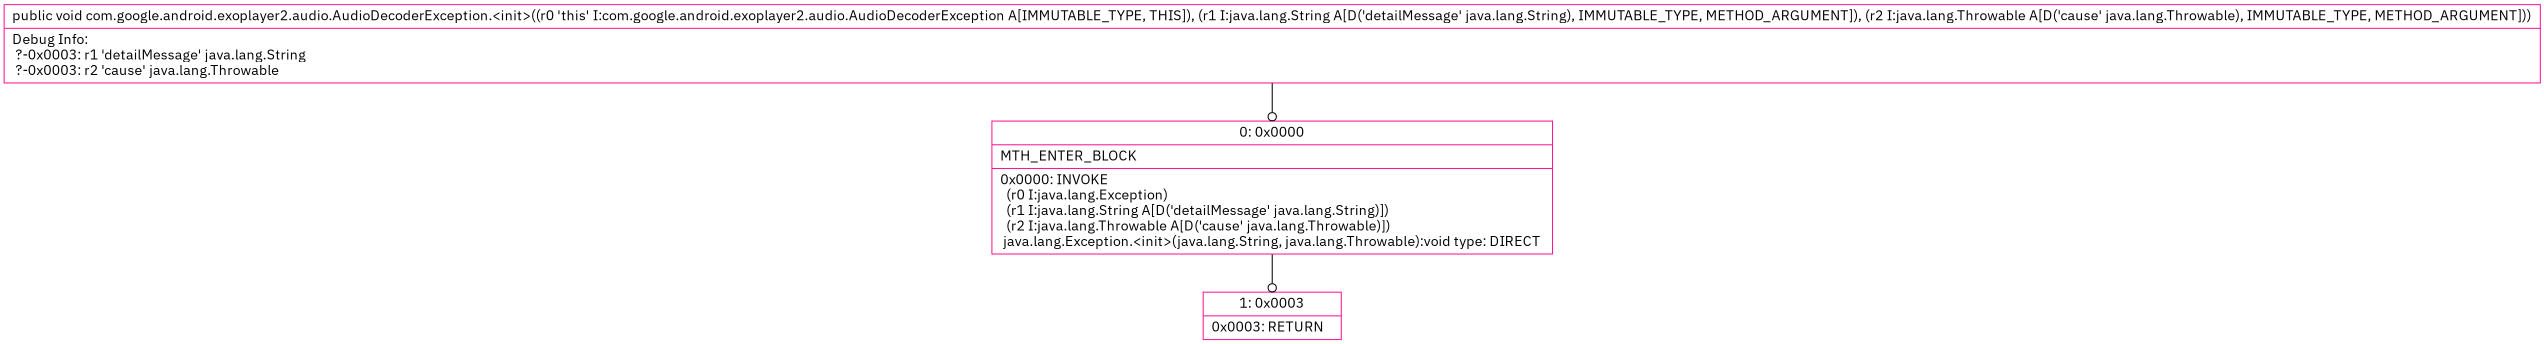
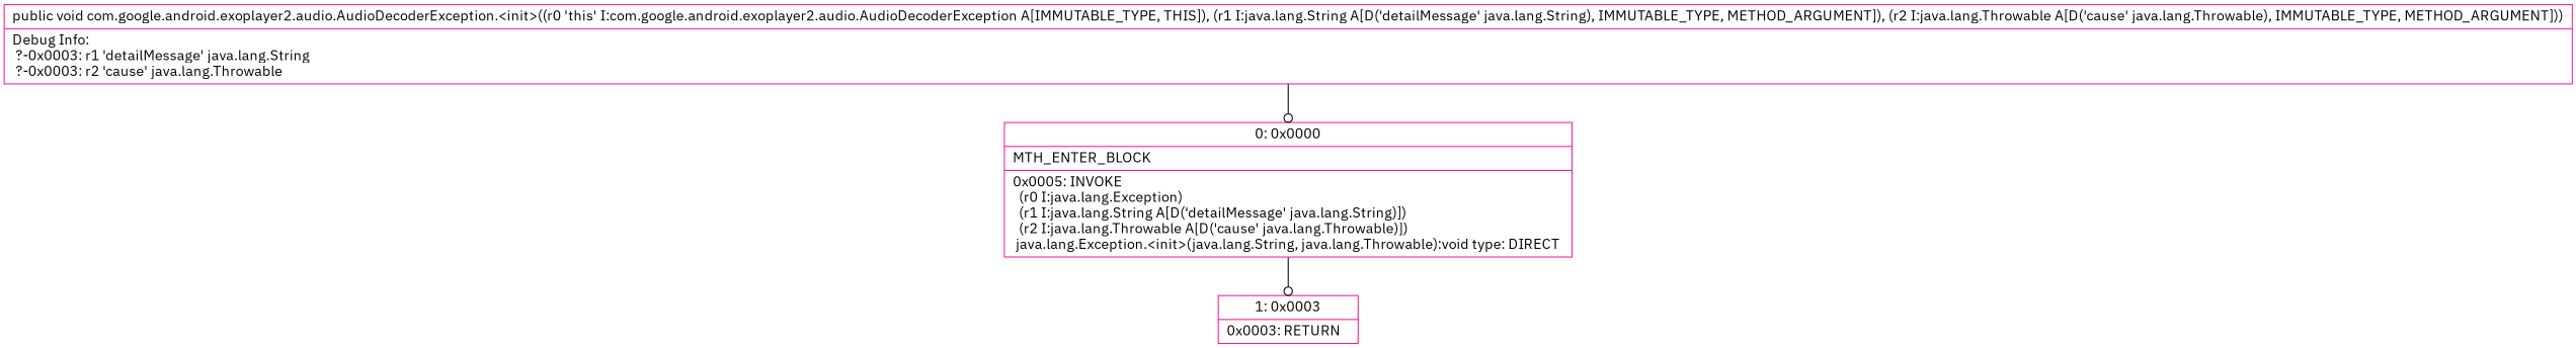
  digraph {
    fontname="IBM Plex Sans"
    node [shape=record color=deeppink fontname="IBM Plex Sans"]
    edge [arrowhead=odot fontname="IBM Plex Sans"]
-   n1 [label="{0\:\ 0x0000|MTH_ENTER_BLOCK\l|0x0000: INVOKE  \l  (r0 I:java.lang.Exception)\l  (r1 I:java.lang.String A[D('detailMessage' java.lang.String)])\l  (r2 I:java.lang.Throwable A[D('cause' java.lang.Throwable)])\l java.lang.Exception.\<init\>(java.lang.String, java.lang.Throwable):void type: DIRECT \l}"]
+   n1 [label="{0\:\ 0x0000|MTH_ENTER_BLOCK\l|0x0005: INVOKE  \l  (r0 I:java.lang.Exception)\l  (r1 I:java.lang.String A[D('detailMessage' java.lang.String)])\l  (r2 I:java.lang.Throwable A[D('cause' java.lang.Throwable)])\l java.lang.Exception.\<init\>(java.lang.String, java.lang.Throwable):void type: DIRECT \l}"]
    n2 [label="{1\:\ 0x0003|0x0003: RETURN   \l}"]
    n3 [label="{public void com.google.android.exoplayer2.audio.AudioDecoderException.\<init\>((r0 'this' I:com.google.android.exoplayer2.audio.AudioDecoderException A[IMMUTABLE_TYPE, THIS]), (r1 I:java.lang.String A[D('detailMessage' java.lang.String), IMMUTABLE_TYPE, METHOD_ARGUMENT]), (r2 I:java.lang.Throwable A[D('cause' java.lang.Throwable), IMMUTABLE_TYPE, METHOD_ARGUMENT]))  | Debug Info:\l  ?\-0x0003: r1 'detailMessage' java.lang.String\l  ?\-0x0003: r2 'cause' java.lang.Throwable\l}"]
    n1 -> n2
    n3 -> n1
  }
